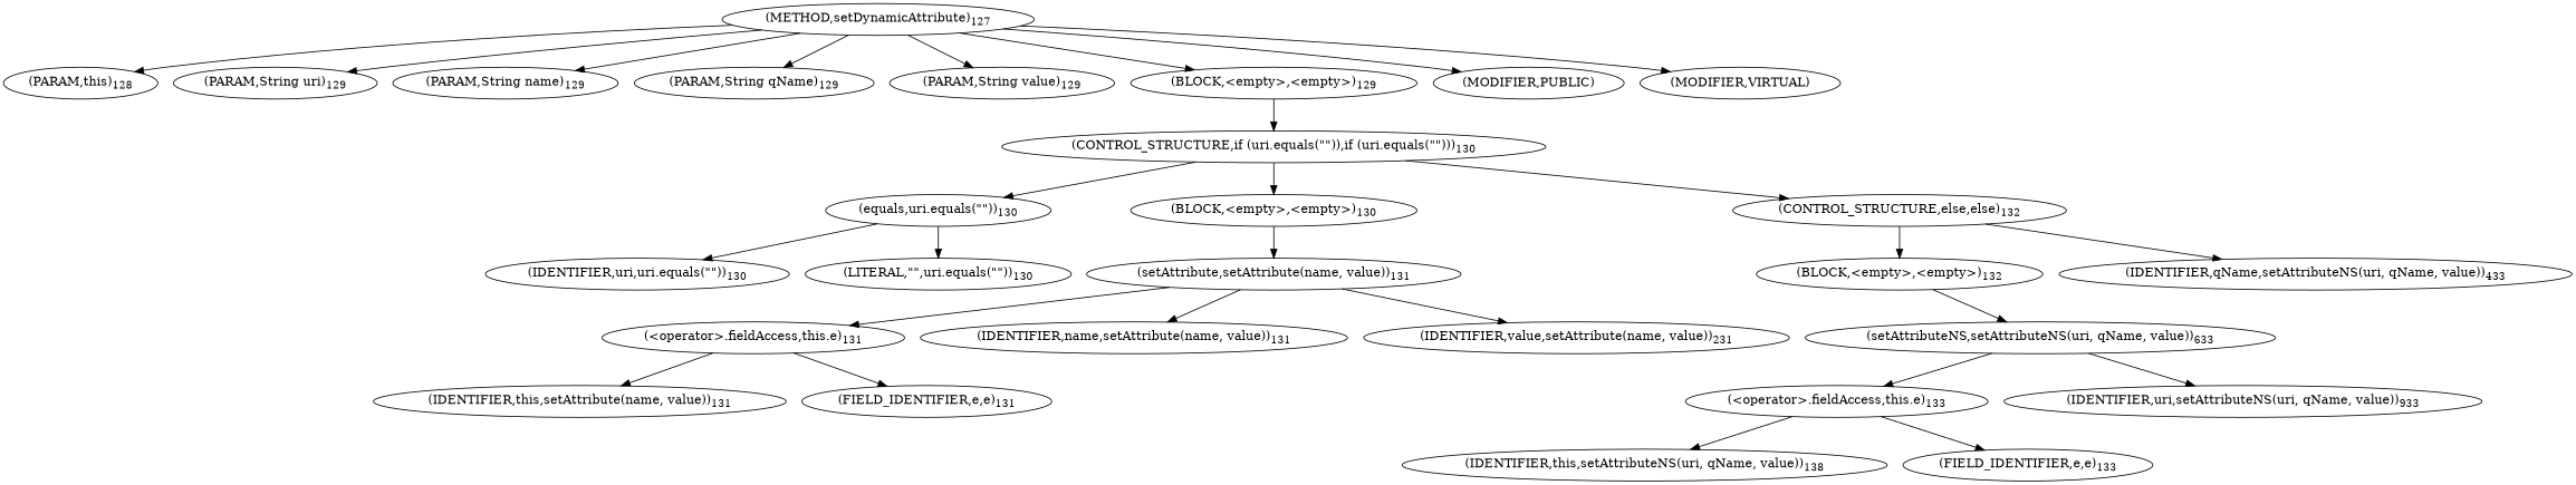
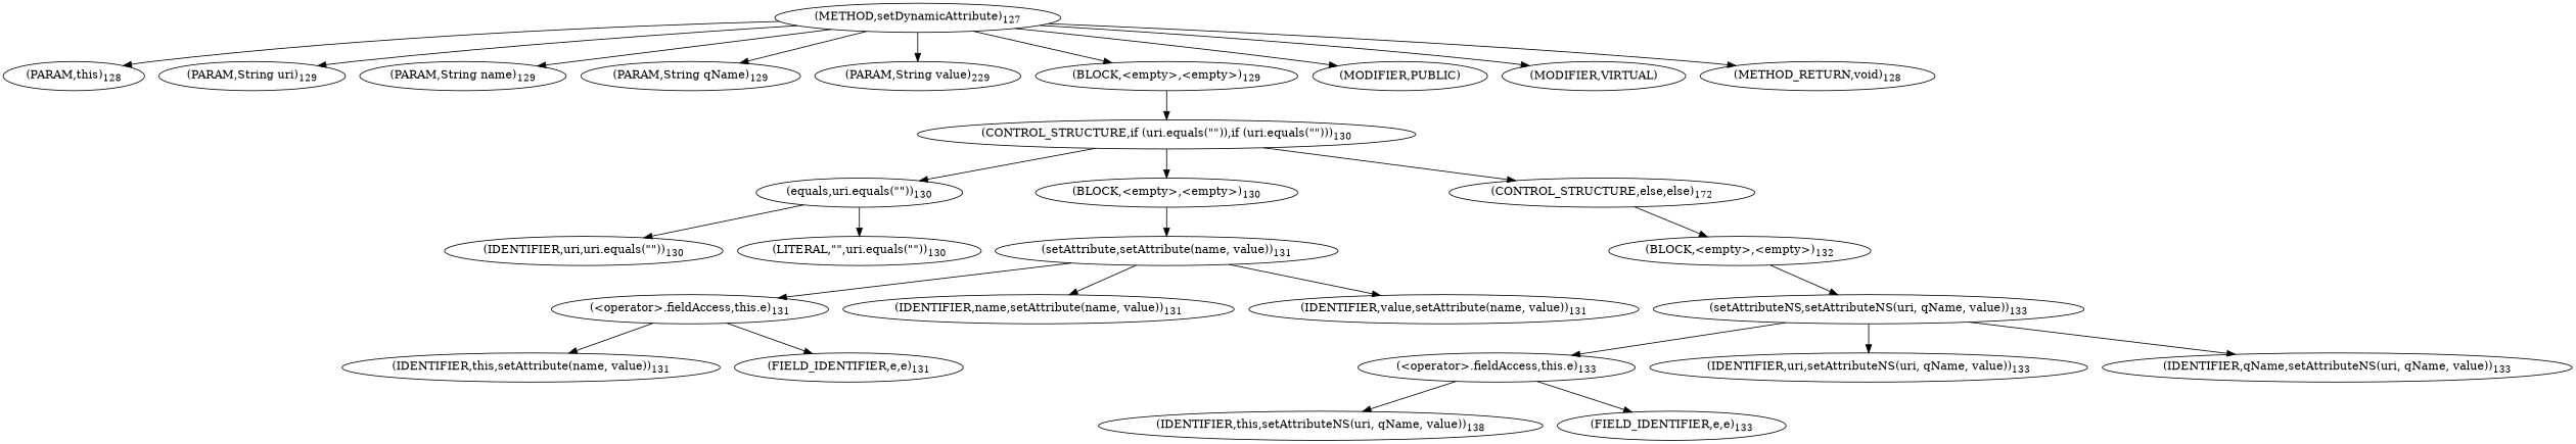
  digraph {
    n1 [label=<(METHOD,setDynamicAttribute)<SUB>127</SUB>>]
    n2 [label=<(PARAM,this)<SUB>128</SUB>>]
    n3 [label=<(PARAM,String uri)<SUB>129</SUB>>]
    n4 [label=<(PARAM,String name)<SUB>129</SUB>>]
    n5 [label=<(PARAM,String qName)<SUB>129</SUB>>]
-   n6 [label=<(PARAM,String value)<SUB>129</SUB>>]
+   n6 [label=<(PARAM,String value)<SUB>229</SUB>>]
    n7 [label=<(BLOCK,&lt;empty&gt;,&lt;empty&gt;)<SUB>129</SUB>>]
    n8 [label=<(MODIFIER,PUBLIC)>]
    n9 [label=<(MODIFIER,VIRTUAL)>]
+   n10 [label=<(METHOD_RETURN,void)<SUB>128</SUB>>]
    n11 [label=<(CONTROL_STRUCTURE,if (uri.equals(&quot;&quot;)),if (uri.equals(&quot;&quot;)))<SUB>130</SUB>>]
    n12 [label=<(equals,uri.equals(&quot;&quot;))<SUB>130</SUB>>]
    n13 [label=<(BLOCK,&lt;empty&gt;,&lt;empty&gt;)<SUB>130</SUB>>]
-   n14 [label=<(CONTROL_STRUCTURE,else,else)<SUB>132</SUB>>]
+   n14 [label=<(CONTROL_STRUCTURE,else,else)<SUB>172</SUB>>]
    n15 [label=<(IDENTIFIER,uri,uri.equals(&quot;&quot;))<SUB>130</SUB>>]
    n16 [label=<(LITERAL,&quot;&quot;,uri.equals(&quot;&quot;))<SUB>130</SUB>>]
    n17 [label=<(setAttribute,setAttribute(name, value))<SUB>131</SUB>>]
    n18 [label=<(BLOCK,&lt;empty&gt;,&lt;empty&gt;)<SUB>132</SUB>>]
    n19 [label=<(&lt;operator&gt;.fieldAccess,this.e)<SUB>131</SUB>>]
    n20 [label=<(IDENTIFIER,name,setAttribute(name, value))<SUB>131</SUB>>]
-   n21 [label=<(IDENTIFIER,value,setAttribute(name, value))<SUB>231</SUB>>]
+   n21 [label=<(IDENTIFIER,value,setAttribute(name, value))<SUB>131</SUB>>]
    n22 [label=<(IDENTIFIER,this,setAttribute(name, value))<SUB>131</SUB>>]
    n23 [label=<(FIELD_IDENTIFIER,e,e)<SUB>131</SUB>>]
-   n24 [label=<(setAttributeNS,setAttributeNS(uri, qName, value))<SUB>633</SUB>>]
+   n24 [label=<(setAttributeNS,setAttributeNS(uri, qName, value))<SUB>133</SUB>>]
    n25 [label=<(&lt;operator&gt;.fieldAccess,this.e)<SUB>133</SUB>>]
-   n26 [label=<(IDENTIFIER,uri,setAttributeNS(uri, qName, value))<SUB>933</SUB>>]
-   n27 [label=<(IDENTIFIER,qName,setAttributeNS(uri, qName, value))<SUB>433</SUB>>]
+   n26 [label=<(IDENTIFIER,uri,setAttributeNS(uri, qName, value))<SUB>133</SUB>>]
+   n27 [label=<(IDENTIFIER,qName,setAttributeNS(uri, qName, value))<SUB>133</SUB>>]
    n28 [label=<(IDENTIFIER,this,setAttributeNS(uri, qName, value))<SUB>138</SUB>>]
    n29 [label=<(FIELD_IDENTIFIER,e,e)<SUB>133</SUB>>]
    n1 -> n2
    n1 -> n3
    n1 -> n4
    n1 -> n5
    n1 -> n6
    n1 -> n7
    n1 -> n8
    n1 -> n9
+   n1 -> n10
    n7 -> n11
    n11 -> n12
    n11 -> n13
    n11 -> n14
    n12 -> n15
    n12 -> n16
    n13 -> n17
    n14 -> n18
    n17 -> n19
    n17 -> n20
    n17 -> n21
    n18 -> n24
    n19 -> n22
    n19 -> n23
    n24 -> n25
    n24 -> n26
-   n14 -> n27
+   n24 -> n27
    n25 -> n28
    n25 -> n29
  }
